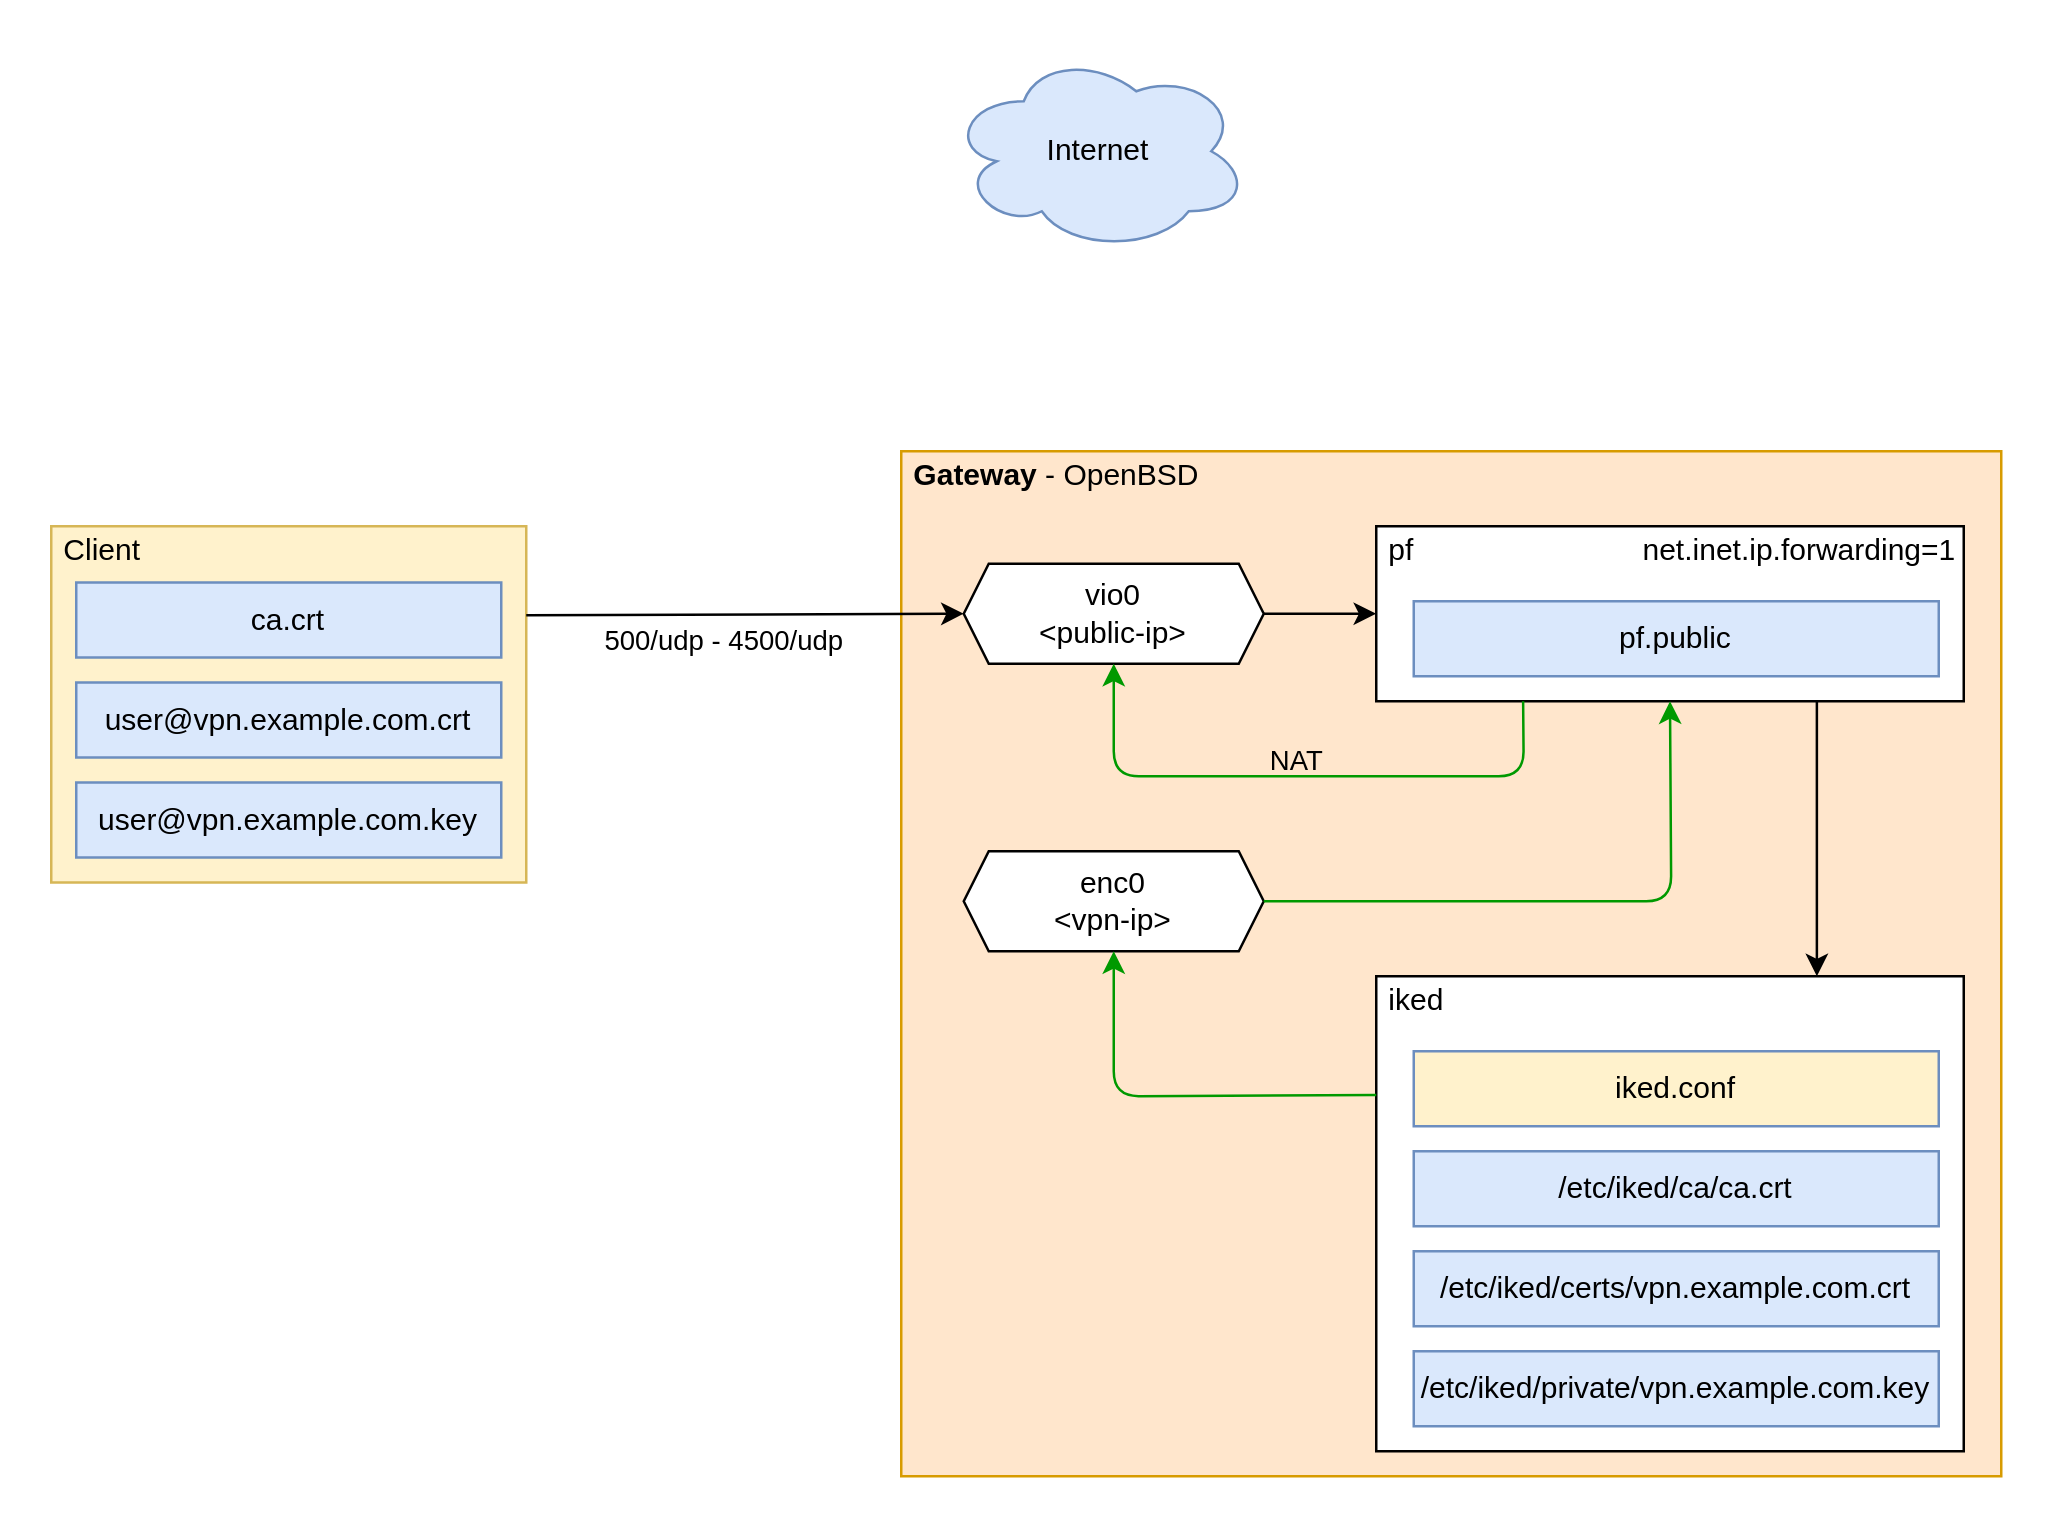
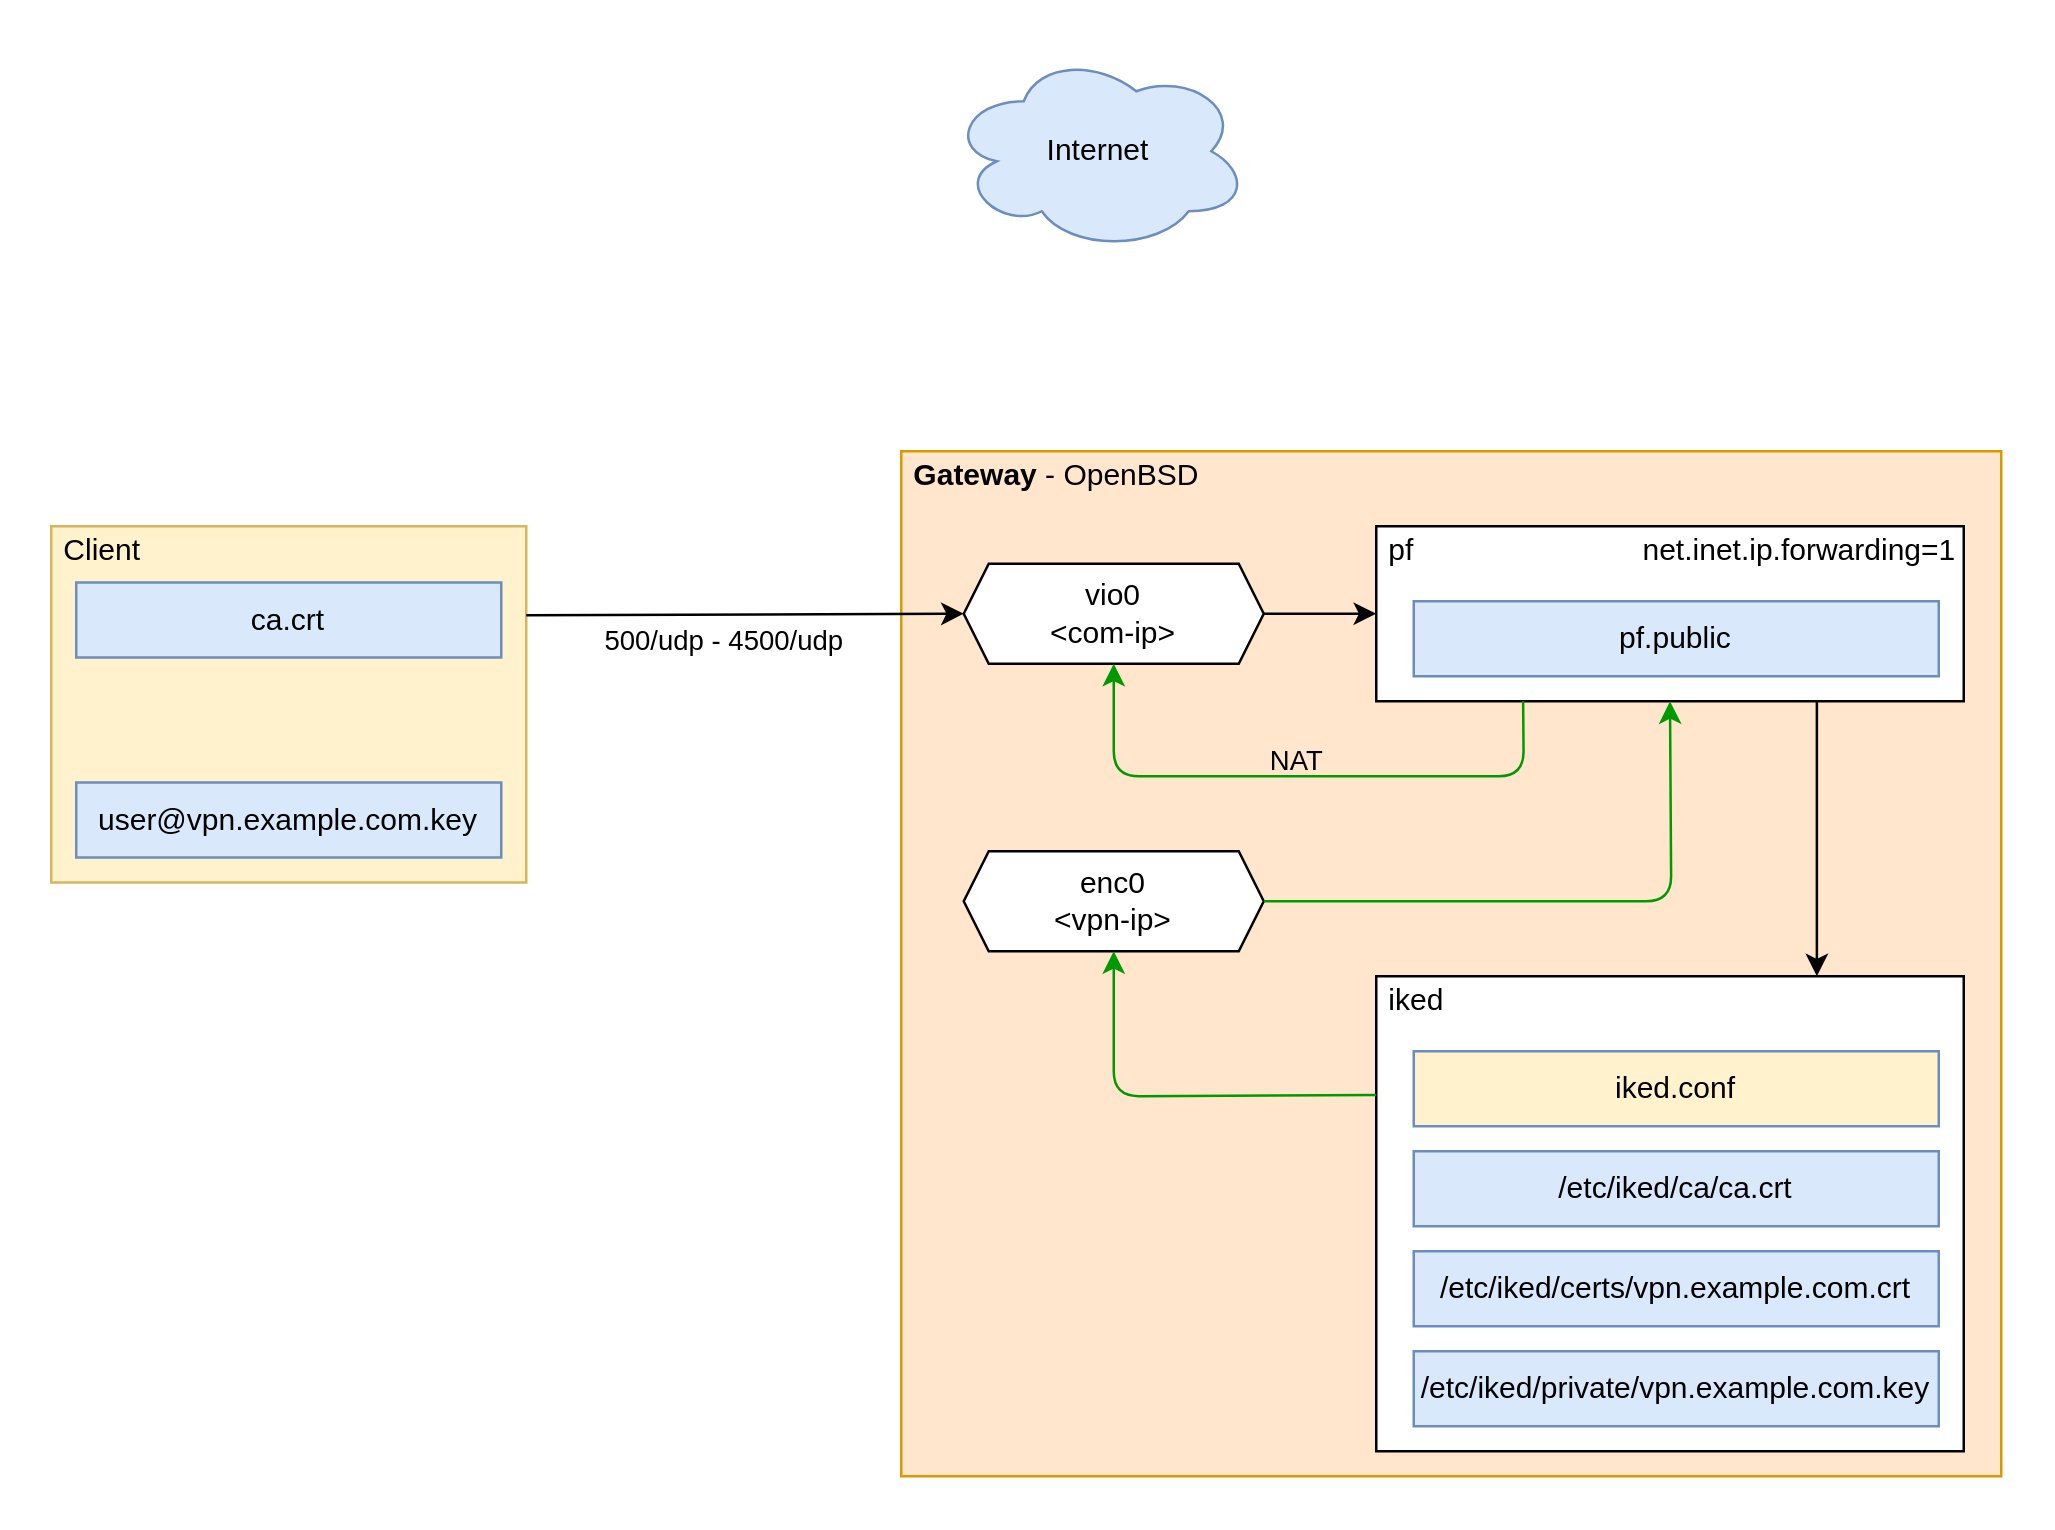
  <mxCell id="0" />
  <mxCell id="1" parent="0" />
  <mxCell id="2" value="" style="rounded=0;whiteSpace=wrap;html=1;fillColor=#ffe6cc;strokeColor=#d79b00;" vertex="1" parent="1"><mxGeometry x="360" y="180" width="440" height="410" as="geometry" /></mxCell>
  <mxCell id="3" value="&amp;nbsp;&lt;b&gt;Gateway&lt;/b&gt; - OpenBSD" style="text;html=1;strokeColor=none;fillColor=none;align=left;verticalAlign=middle;whiteSpace=wrap;rounded=0;" vertex="1" parent="1"><mxGeometry x="360" y="180" width="140" height="20" as="geometry" /></mxCell>
  <mxCell id="4" value="" style="rounded=0;whiteSpace=wrap;html=1;align=center;" vertex="1" parent="1"><mxGeometry x="550" y="210" width="235" height="70" as="geometry" /></mxCell>
  <mxCell id="5" value="" style="rounded=0;whiteSpace=wrap;html=1;align=left;" vertex="1" parent="1"><mxGeometry x="550" y="390" width="235" height="190" as="geometry" /></mxCell>
  <mxCell id="6" value="&amp;nbsp;iked" style="text;html=1;strokeColor=none;fillColor=none;align=left;verticalAlign=middle;whiteSpace=wrap;rounded=0;" vertex="1" parent="1"><mxGeometry x="550" y="390" width="40" height="20" as="geometry" /></mxCell>
  <mxCell id="7" value="iked.conf" style="rounded=0;whiteSpace=wrap;html=1;align=center;fillColor=#fff2cc;strokeColor=#6c8ebf;" vertex="1" parent="1"><mxGeometry x="565" y="420" width="210" height="30" as="geometry" /></mxCell>
  <mxCell id="8" value="&amp;nbsp;pf" style="text;html=1;strokeColor=none;fillColor=none;align=left;verticalAlign=middle;whiteSpace=wrap;rounded=0;" vertex="1" parent="1"><mxGeometry x="550" y="210" width="40" height="20" as="geometry" /></mxCell>
  <mxCell id="9" value="pf.public" style="rounded=0;whiteSpace=wrap;html=1;align=center;fillColor=#dae8fc;strokeColor=#6c8ebf;" vertex="1" parent="1"><mxGeometry x="565" y="240" width="210" height="30" as="geometry" /></mxCell>
  <mxCell id="10" value="/etc/iked/ca/ca.crt" style="rounded=0;whiteSpace=wrap;html=1;align=center;fillColor=#dae8fc;strokeColor=#6c8ebf;" vertex="1" parent="1"><mxGeometry x="565" y="460" width="210" height="30" as="geometry" /></mxCell>
  <mxCell id="11" value="/etc/iked/certs/vpn.example.com.crt" style="rounded=0;whiteSpace=wrap;html=1;align=center;fillColor=#dae8fc;strokeColor=#6c8ebf;" vertex="1" parent="1"><mxGeometry x="565" y="500" width="210" height="30" as="geometry" /></mxCell>
  <mxCell id="12" value="" style="rounded=0;whiteSpace=wrap;html=1;align=left;fillColor=#fff2cc;strokeColor=#d6b656;" vertex="1" parent="1"><mxGeometry x="20" y="210" width="190" height="142.5" as="geometry" /></mxCell>
  <mxCell id="13" value="/etc/iked/private/vpn.example.com.key" style="rounded=0;whiteSpace=wrap;html=1;align=center;fillColor=#dae8fc;strokeColor=#6c8ebf;" vertex="1" parent="1"><mxGeometry x="565" y="540" width="210" height="30" as="geometry" /></mxCell>
  <mxCell id="14" value="&amp;nbsp;Client" style="text;html=1;strokeColor=none;fillColor=none;align=left;verticalAlign=middle;whiteSpace=wrap;rounded=0;" vertex="1" parent="1"><mxGeometry x="20" y="210" width="40" height="20" as="geometry" /></mxCell>
  <mxCell id="15" value="" style="endArrow=classic;html=1;exitX=1;exitY=0.25;exitDx=0;exitDy=0;entryX=0;entryY=0.5;entryDx=0;entryDy=0;" edge="1" parent="1" source="12" target="17"><mxGeometry width="50" height="50" relative="1" as="geometry"><mxPoint x="480" y="140" as="sourcePoint" /><mxPoint x="530" y="90" as="targetPoint" /></mxGeometry></mxCell>
  <mxCell id="16" value="500/udp - 4500/udp" style="edgeLabel;html=1;align=center;verticalAlign=middle;resizable=0;points=[];" vertex="1" connectable="0" parent="15"><mxGeometry x="-0.025" relative="1" as="geometry"><mxPoint x="-6" y="10" as="offset" /></mxGeometry></mxCell>
- <mxCell id="17" value="vio0&lt;br&gt;&amp;lt;public-ip&amp;gt;" style="shape=hexagon;perimeter=hexagonPerimeter2;whiteSpace=wrap;html=1;fixedSize=1;align=center;size=10;" vertex="1" parent="1"><mxGeometry x="385" y="225" width="120" height="40" as="geometry" /></mxCell>
+ <mxCell id="17" value="vio0&lt;br&gt;&amp;lt;com-ip&amp;gt;" style="shape=hexagon;perimeter=hexagonPerimeter2;whiteSpace=wrap;html=1;fixedSize=1;align=center;size=10;" vertex="1" parent="1"><mxGeometry x="385" y="225" width="120" height="40" as="geometry" /></mxCell>
  <mxCell id="18" value="" style="endArrow=classic;html=1;exitX=1;exitY=0.5;exitDx=0;exitDy=0;entryX=0;entryY=0.5;entryDx=0;entryDy=0;" edge="1" parent="1" source="17" target="4"><mxGeometry width="50" height="50" relative="1" as="geometry"><mxPoint x="520" y="490" as="sourcePoint" /><mxPoint x="570" y="440" as="targetPoint" /></mxGeometry></mxCell>
  <mxCell id="19" value="" style="endArrow=classic;html=1;exitX=0.75;exitY=1;exitDx=0;exitDy=0;entryX=0.75;entryY=0;entryDx=0;entryDy=0;" edge="1" parent="1" source="4" target="5"><mxGeometry width="50" height="50" relative="1" as="geometry"><mxPoint x="520" y="490" as="sourcePoint" /><mxPoint x="570" y="440" as="targetPoint" /></mxGeometry></mxCell>
  <mxCell id="20" value="enc0&lt;br&gt;&amp;lt;vpn-ip&amp;gt;" style="shape=hexagon;perimeter=hexagonPerimeter2;whiteSpace=wrap;html=1;fixedSize=1;align=center;size=10;" vertex="1" parent="1"><mxGeometry x="385" y="340" width="120" height="40" as="geometry" /></mxCell>
  <mxCell id="21" value="" style="endArrow=classic;html=1;exitX=0;exitY=0.25;exitDx=0;exitDy=0;entryX=0.5;entryY=1;entryDx=0;entryDy=0;strokeColor=#009900;" edge="1" parent="1" source="5" target="20"><mxGeometry width="50" height="50" relative="1" as="geometry"><mxPoint x="520" y="540" as="sourcePoint" /><mxPoint x="570" y="490" as="targetPoint" /><Array as="points"><mxPoint x="445" y="438" /></Array></mxGeometry></mxCell>
  <mxCell id="22" value="" style="endArrow=classic;html=1;strokeColor=#009900;exitX=1;exitY=0.5;exitDx=0;exitDy=0;entryX=0.5;entryY=1;entryDx=0;entryDy=0;" edge="1" parent="1" source="20" target="4"><mxGeometry width="50" height="50" relative="1" as="geometry"><mxPoint x="670" y="490" as="sourcePoint" /><mxPoint x="609" y="280" as="targetPoint" /><Array as="points"><mxPoint x="668" y="360" /></Array></mxGeometry></mxCell>
  <mxCell id="23" value="" style="endArrow=classic;html=1;strokeColor=#009900;exitX=0.25;exitY=1;exitDx=0;exitDy=0;entryX=0.5;entryY=1;entryDx=0;entryDy=0;" edge="1" parent="1" source="4" target="17"><mxGeometry width="50" height="50" relative="1" as="geometry"><mxPoint x="670" y="390" as="sourcePoint" /><mxPoint x="720" y="340" as="targetPoint" /><Array as="points"><mxPoint x="609" y="310" /><mxPoint x="445" y="310" /></Array></mxGeometry></mxCell>
  <mxCell id="24" value="NAT" style="edgeLabel;html=1;align=center;verticalAlign=middle;resizable=0;points=[];labelBackgroundColor=none;" vertex="1" connectable="0" parent="23"><mxGeometry x="0.024" y="-1" relative="1" as="geometry"><mxPoint y="-6" as="offset" /></mxGeometry></mxCell>
  <mxCell id="25" value="Internet" style="ellipse;shape=cloud;whiteSpace=wrap;html=1;align=center;fillColor=#dae8fc;strokeColor=#6c8ebf;" vertex="1" parent="1"><mxGeometry x="379" y="20" width="120" height="80" as="geometry" /></mxCell>
  <mxCell id="26" value="ca.crt" style="rounded=0;whiteSpace=wrap;html=1;align=center;fillColor=#dae8fc;strokeColor=#6c8ebf;" vertex="1" parent="1"><mxGeometry x="30" y="232.5" width="170" height="30" as="geometry" /></mxCell>
- <mxCell id="27" value="user@vpn.example.com.crt" style="rounded=0;whiteSpace=wrap;html=1;align=center;fillColor=#dae8fc;strokeColor=#6c8ebf;" vertex="1" parent="1"><mxGeometry x="30" y="272.5" width="170" height="30" as="geometry" /></mxCell>
  <mxCell id="28" value="user@vpn.example.com.key" style="rounded=0;whiteSpace=wrap;html=1;align=center;fillColor=#dae8fc;strokeColor=#6c8ebf;" vertex="1" parent="1"><mxGeometry x="30" y="312.5" width="170" height="30" as="geometry" /></mxCell>
  <mxCell id="29" value="net.inet.ip.forwarding=1" style="text;html=1;strokeColor=none;fillColor=none;align=left;verticalAlign=middle;whiteSpace=wrap;rounded=0;labelBackgroundColor=none;" vertex="1" parent="1"><mxGeometry x="655" y="210" width="130" height="20" as="geometry" /></mxCell>
